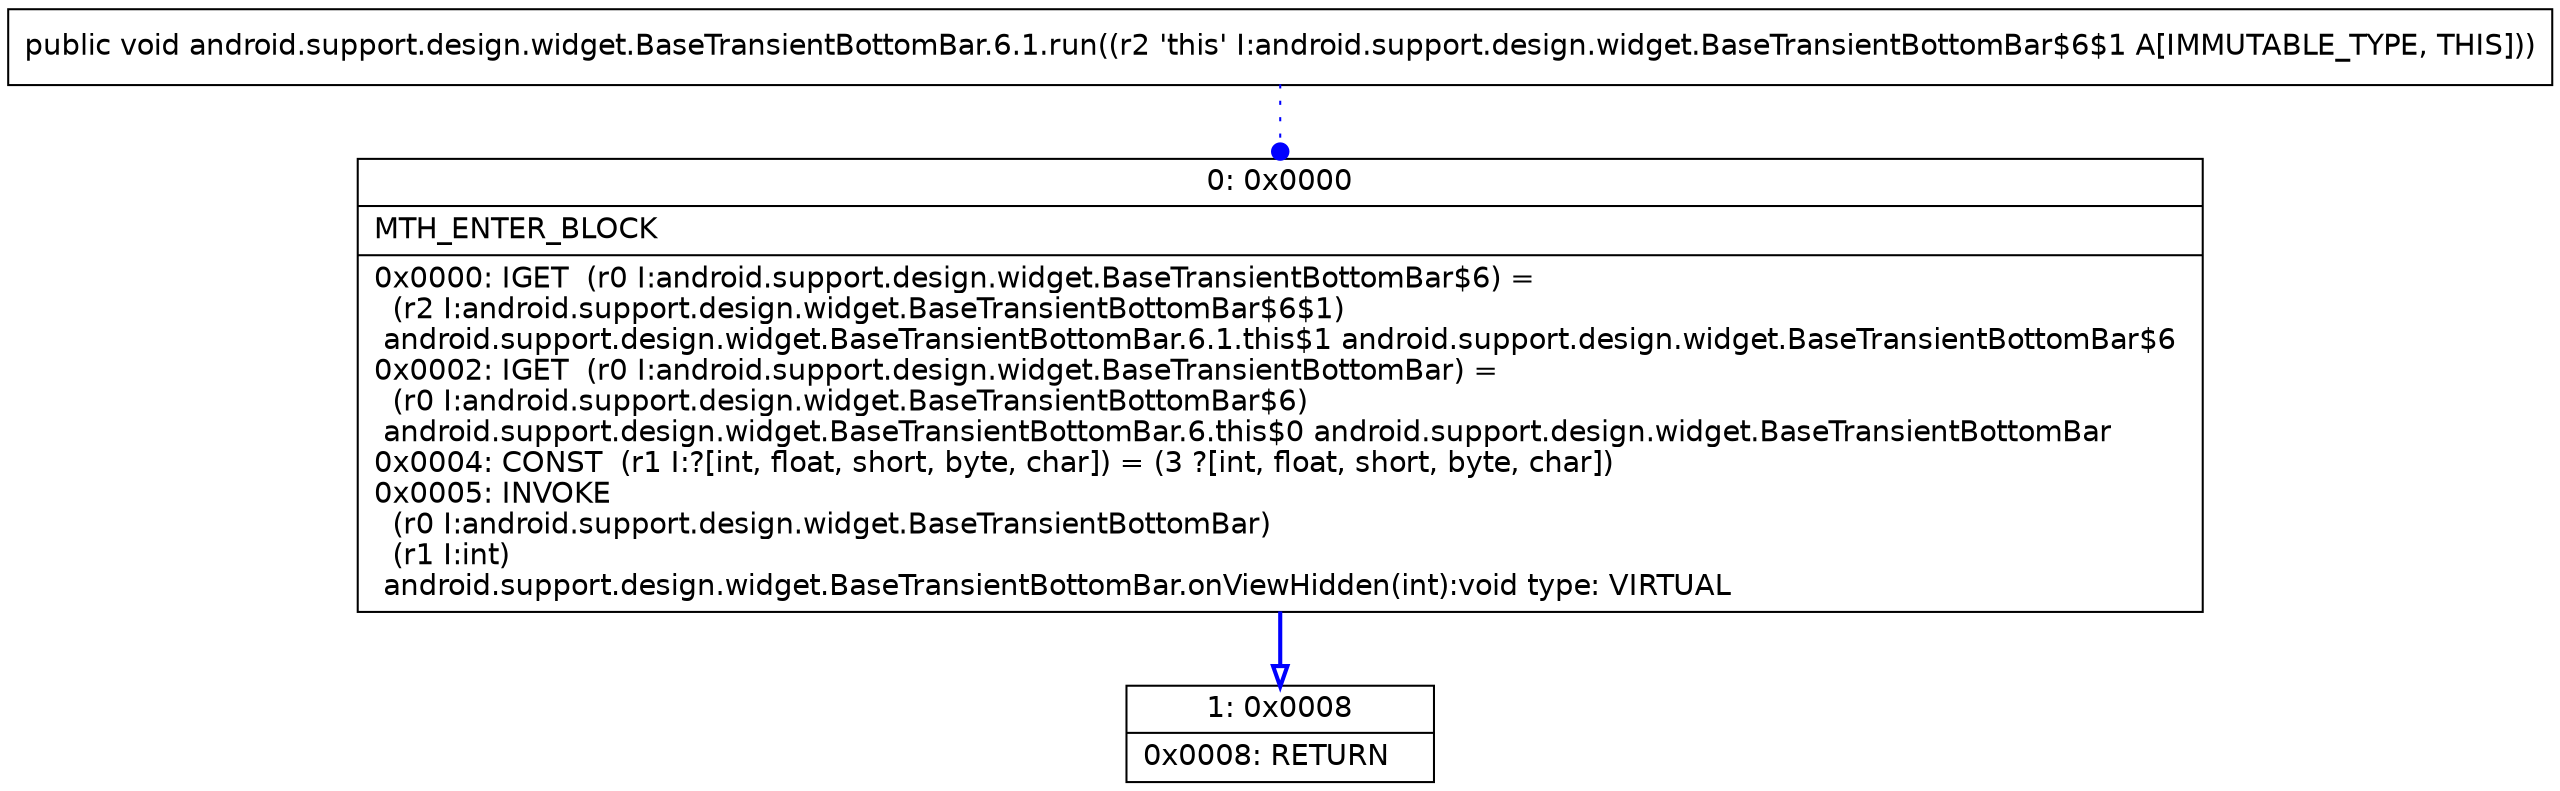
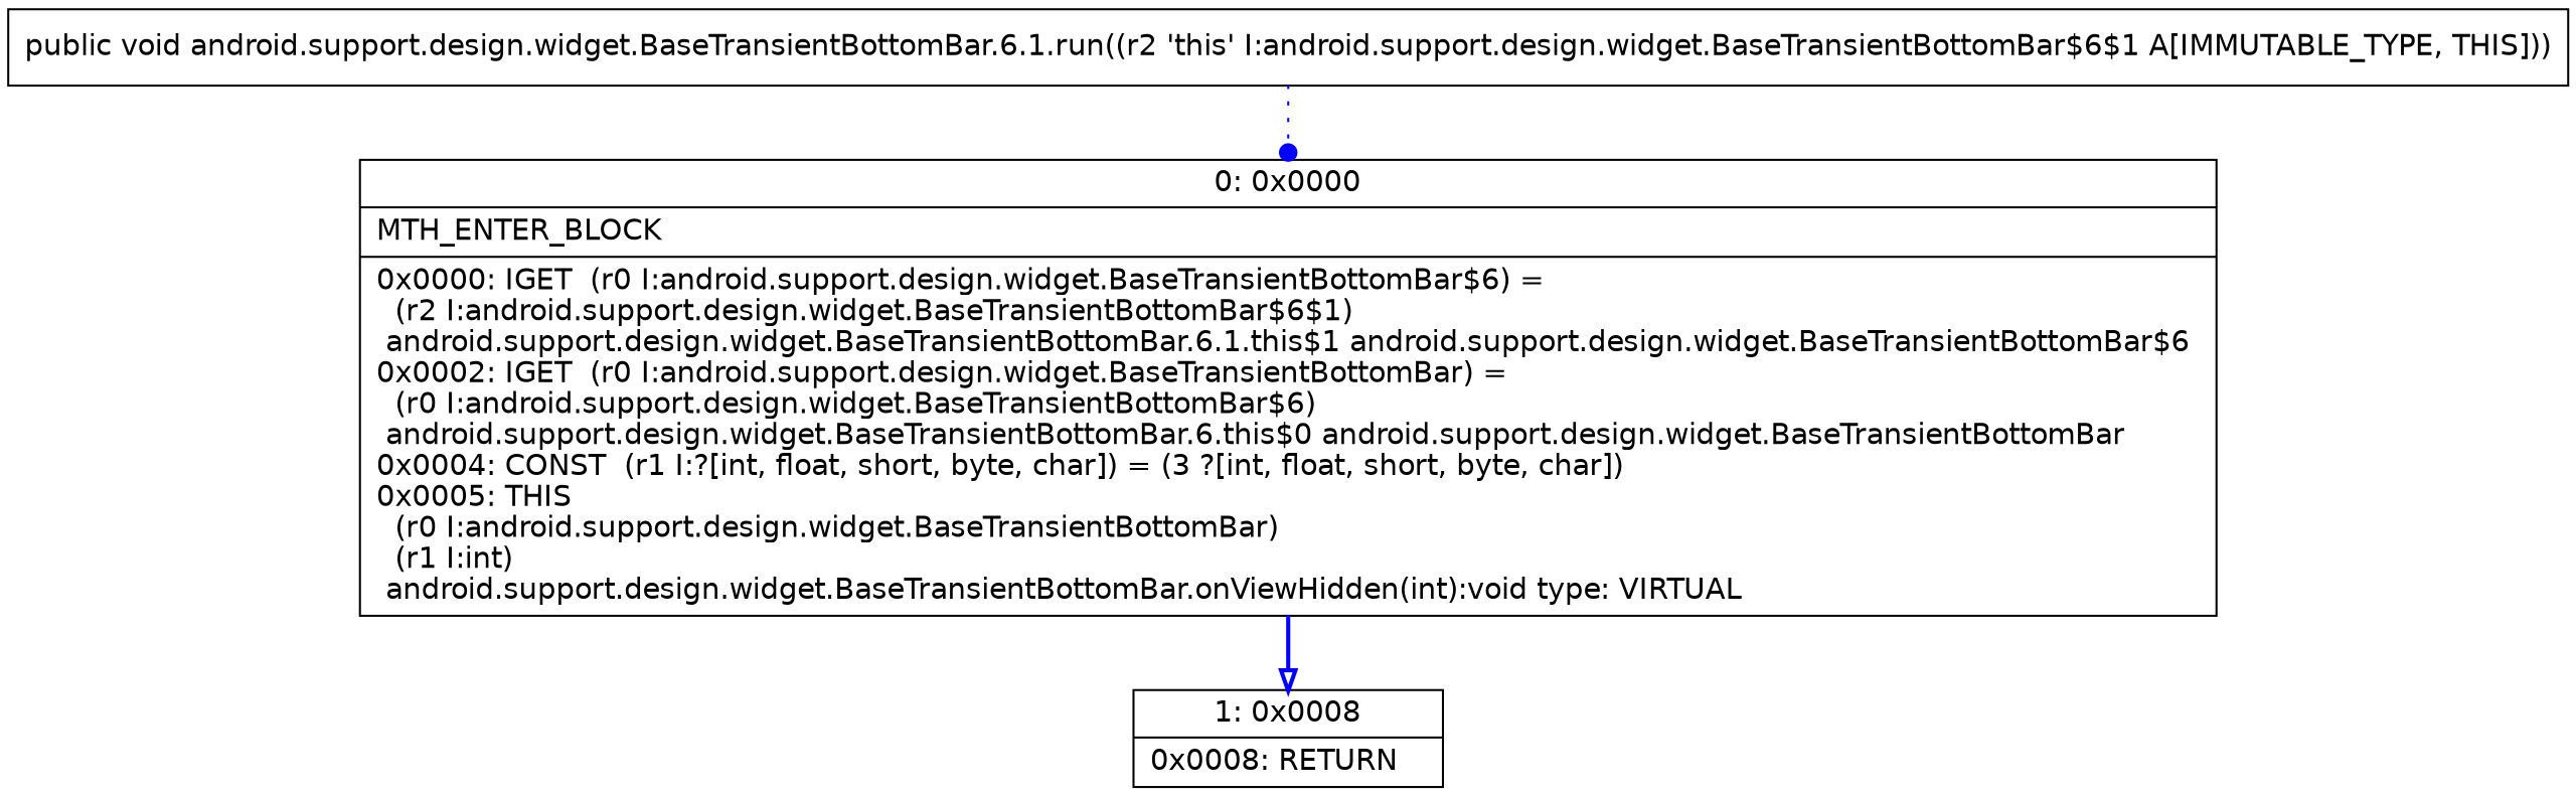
  digraph {
    fontname="DejaVu Sans"
    node [shape=record fontname="DejaVu Sans"]
    edge [color=blue fontname="DejaVu Sans"]
-   n1 [label="{0\:\ 0x0000|MTH_ENTER_BLOCK\l|0x0000: IGET  (r0 I:android.support.design.widget.BaseTransientBottomBar$6) = \l  (r2 I:android.support.design.widget.BaseTransientBottomBar$6$1)\l android.support.design.widget.BaseTransientBottomBar.6.1.this$1 android.support.design.widget.BaseTransientBottomBar$6 \l0x0002: IGET  (r0 I:android.support.design.widget.BaseTransientBottomBar) = \l  (r0 I:android.support.design.widget.BaseTransientBottomBar$6)\l android.support.design.widget.BaseTransientBottomBar.6.this$0 android.support.design.widget.BaseTransientBottomBar \l0x0004: CONST  (r1 I:?[int, float, short, byte, char]) = (3 ?[int, float, short, byte, char]) \l0x0005: INVOKE  \l  (r0 I:android.support.design.widget.BaseTransientBottomBar)\l  (r1 I:int)\l android.support.design.widget.BaseTransientBottomBar.onViewHidden(int):void type: VIRTUAL \l}"]
+   n1 [label="{0\:\ 0x0000|MTH_ENTER_BLOCK\l|0x0000: IGET  (r0 I:android.support.design.widget.BaseTransientBottomBar$6) = \l  (r2 I:android.support.design.widget.BaseTransientBottomBar$6$1)\l android.support.design.widget.BaseTransientBottomBar.6.1.this$1 android.support.design.widget.BaseTransientBottomBar$6 \l0x0002: IGET  (r0 I:android.support.design.widget.BaseTransientBottomBar) = \l  (r0 I:android.support.design.widget.BaseTransientBottomBar$6)\l android.support.design.widget.BaseTransientBottomBar.6.this$0 android.support.design.widget.BaseTransientBottomBar \l0x0004: CONST  (r1 I:?[int, float, short, byte, char]) = (3 ?[int, float, short, byte, char]) \l0x0005: THIS  \l  (r0 I:android.support.design.widget.BaseTransientBottomBar)\l  (r1 I:int)\l android.support.design.widget.BaseTransientBottomBar.onViewHidden(int):void type: VIRTUAL \l}"]
    n2 [label="{1\:\ 0x0008|0x0008: RETURN   \l}"]
    n3 [label="{public void android.support.design.widget.BaseTransientBottomBar.6.1.run((r2 'this' I:android.support.design.widget.BaseTransientBottomBar$6$1 A[IMMUTABLE_TYPE, THIS])) }"]
    n1 -> n2 [style=bold arrowhead=onormal]
    n3 -> n1 [style=dotted arrowhead=dot]
  }
